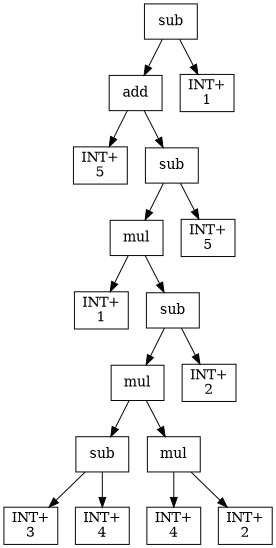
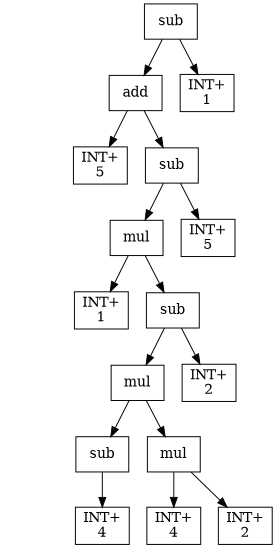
  digraph {
    node [shape=box]
    n1 [label=sub]
    n2 [label=add]
    n3 [label="INT+\n1"]
    n4 [label="INT+\n5"]
    n5 [label=sub]
    n6 [label=mul]
    n7 [label="INT+\n5"]
    n8 [label="INT+\n1"]
    n9 [label=sub]
    n10 [label=mul]
    n11 [label="INT+\n2"]
    n12 [label=sub]
    n13 [label=mul]
-   n14 [label="INT+\n3"]
    n15 [label="INT+\n4"]
    n16 [label="INT+\n4"]
    n17 [label="INT+\n2"]
    n1 -> n2
    n1 -> n3
    n2 -> n4
    n2 -> n5
    n5 -> n6
    n5 -> n7
    n6 -> n8
    n6 -> n9
    n9 -> n10
    n9 -> n11
    n10 -> n12
    n10 -> n13
-   n12 -> n14
    n12 -> n15
    n13 -> n16
    n13 -> n17
  }
